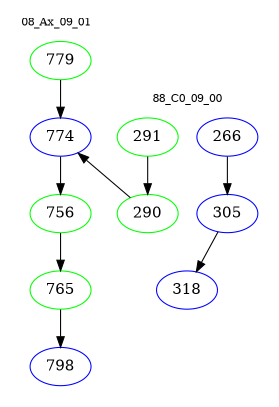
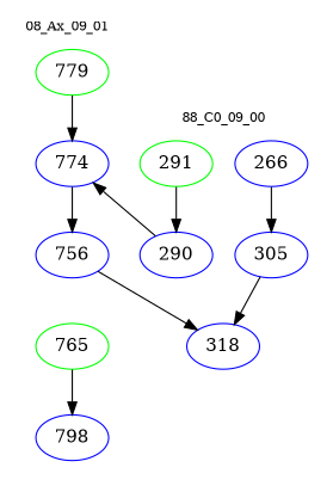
  digraph {
    node [color=blue]
    edge [color=black]
    n1 [color=green label=779]
    n2 [label=774]
-   n3 [color=green label=756]
+   n3 [label=756]
    n4 [color=green label=765]
    n5 [label=798]
    n6 [color=green label=291]
-   n7 [color=green label=290]
+   n7 [label=290]
    n8 [label=266]
    n9 [label=305]
    n10 [label=318]
    subgraph cluster_1 {
      color=white
      fontsize=10
      label="08_Ax_09_01"
      n1
      n2
      n3
      n4
      n5
    }
    subgraph cluster_2 {
      color=white
      fontsize=10
      label="88_C0_09_00"
      n6
      n7
      n8
      n9
      n10
    }
    n1 -> n2
    n2 -> n3
-   n3 -> n4
+   n3 -> n10
    n4 -> n5
    n6 -> n7
    n7 -> n2
    n8 -> n9
    n9 -> n10
  }
